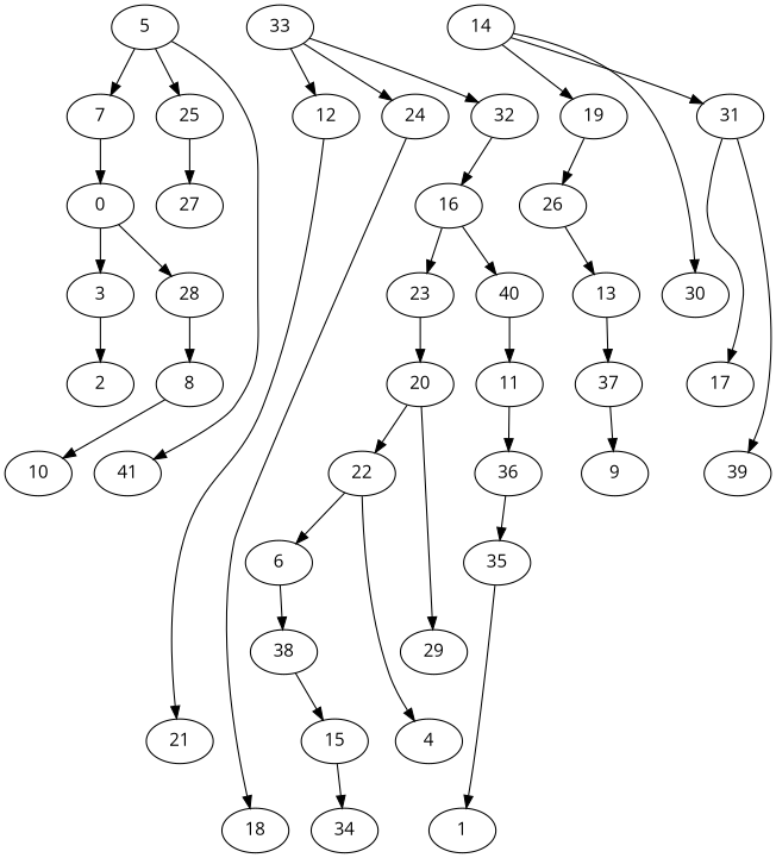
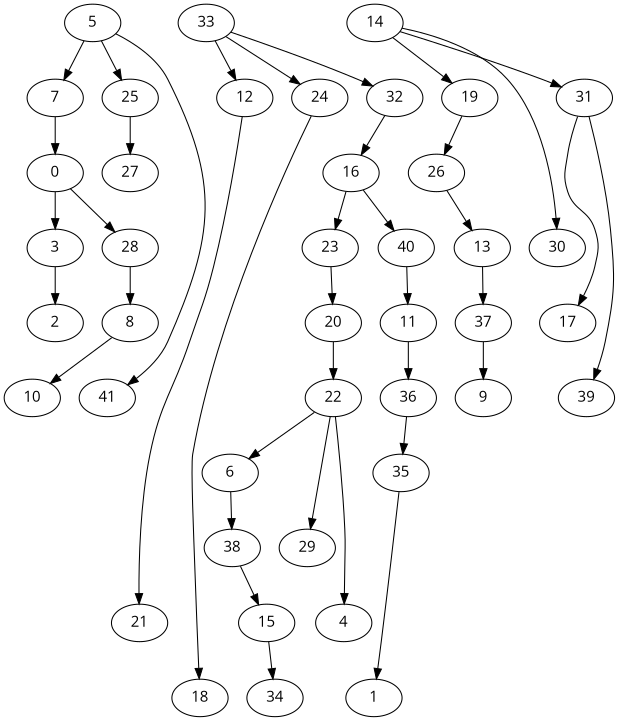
  digraph {
    fontname="Open Sans"
    node [fontname="Open Sans"]
    edge [fontname="Open Sans" weight=0]
    0
    3
    28
    2
    8
    5
    7
    25
    41
    27
    6
    38
    15
    10
    11
    36
    35
    12
    21
    13
    37
    9
    14
    19
    30
    31
    26
    17
    39
    34
    16
    23
    40
    20
    22
    29
    4
    24
    18
    32
    33
    1
    0 -> 3
    0 -> 28
    3 -> 2
    28 -> 8
    8 -> 10
    5 -> 7
    5 -> 25
    5 -> 41
    7 -> 0
    25 -> 27
    6 -> 38
    38 -> 15
    15 -> 34
    11 -> 36
    36 -> 35
    35 -> 1
    12 -> 21
    13 -> 37
    37 -> 9
    14 -> 19
    14 -> 30
    14 -> 31
    19 -> 26
    31 -> 17
    31 -> 39
    26 -> 13
    16 -> 23
    16 -> 40
    23 -> 20
    40 -> 11
    20 -> 22
-   20 -> 29
+   22 -> 29
    22 -> 6
    22 -> 4
    24 -> 18
    32 -> 16
    33 -> 12
    33 -> 24
    33 -> 32
  }
